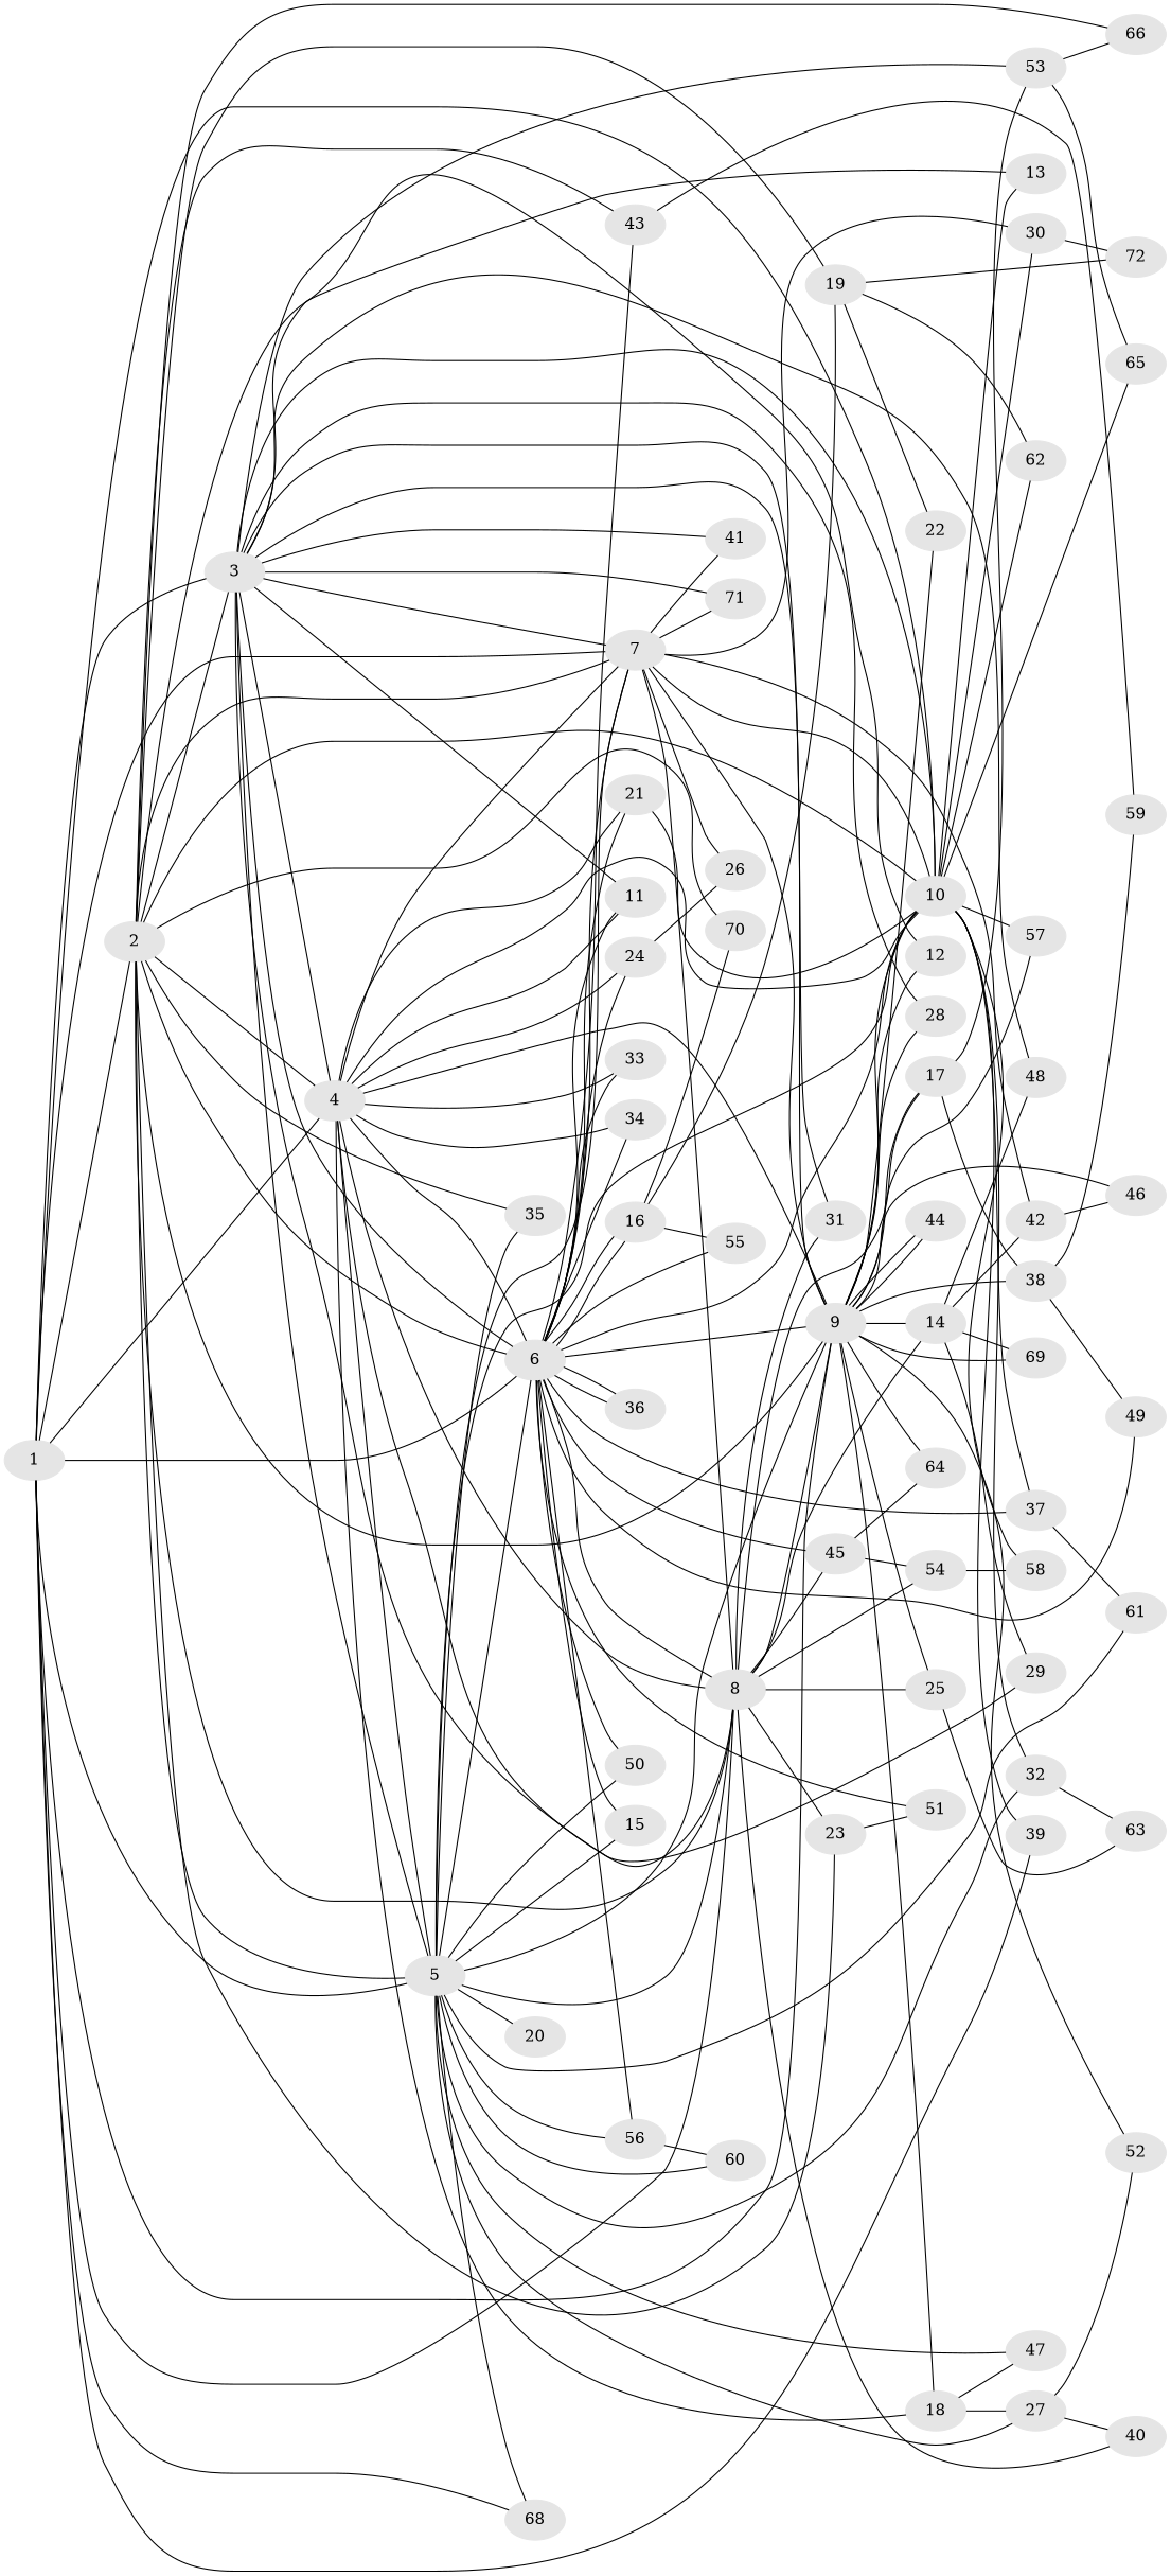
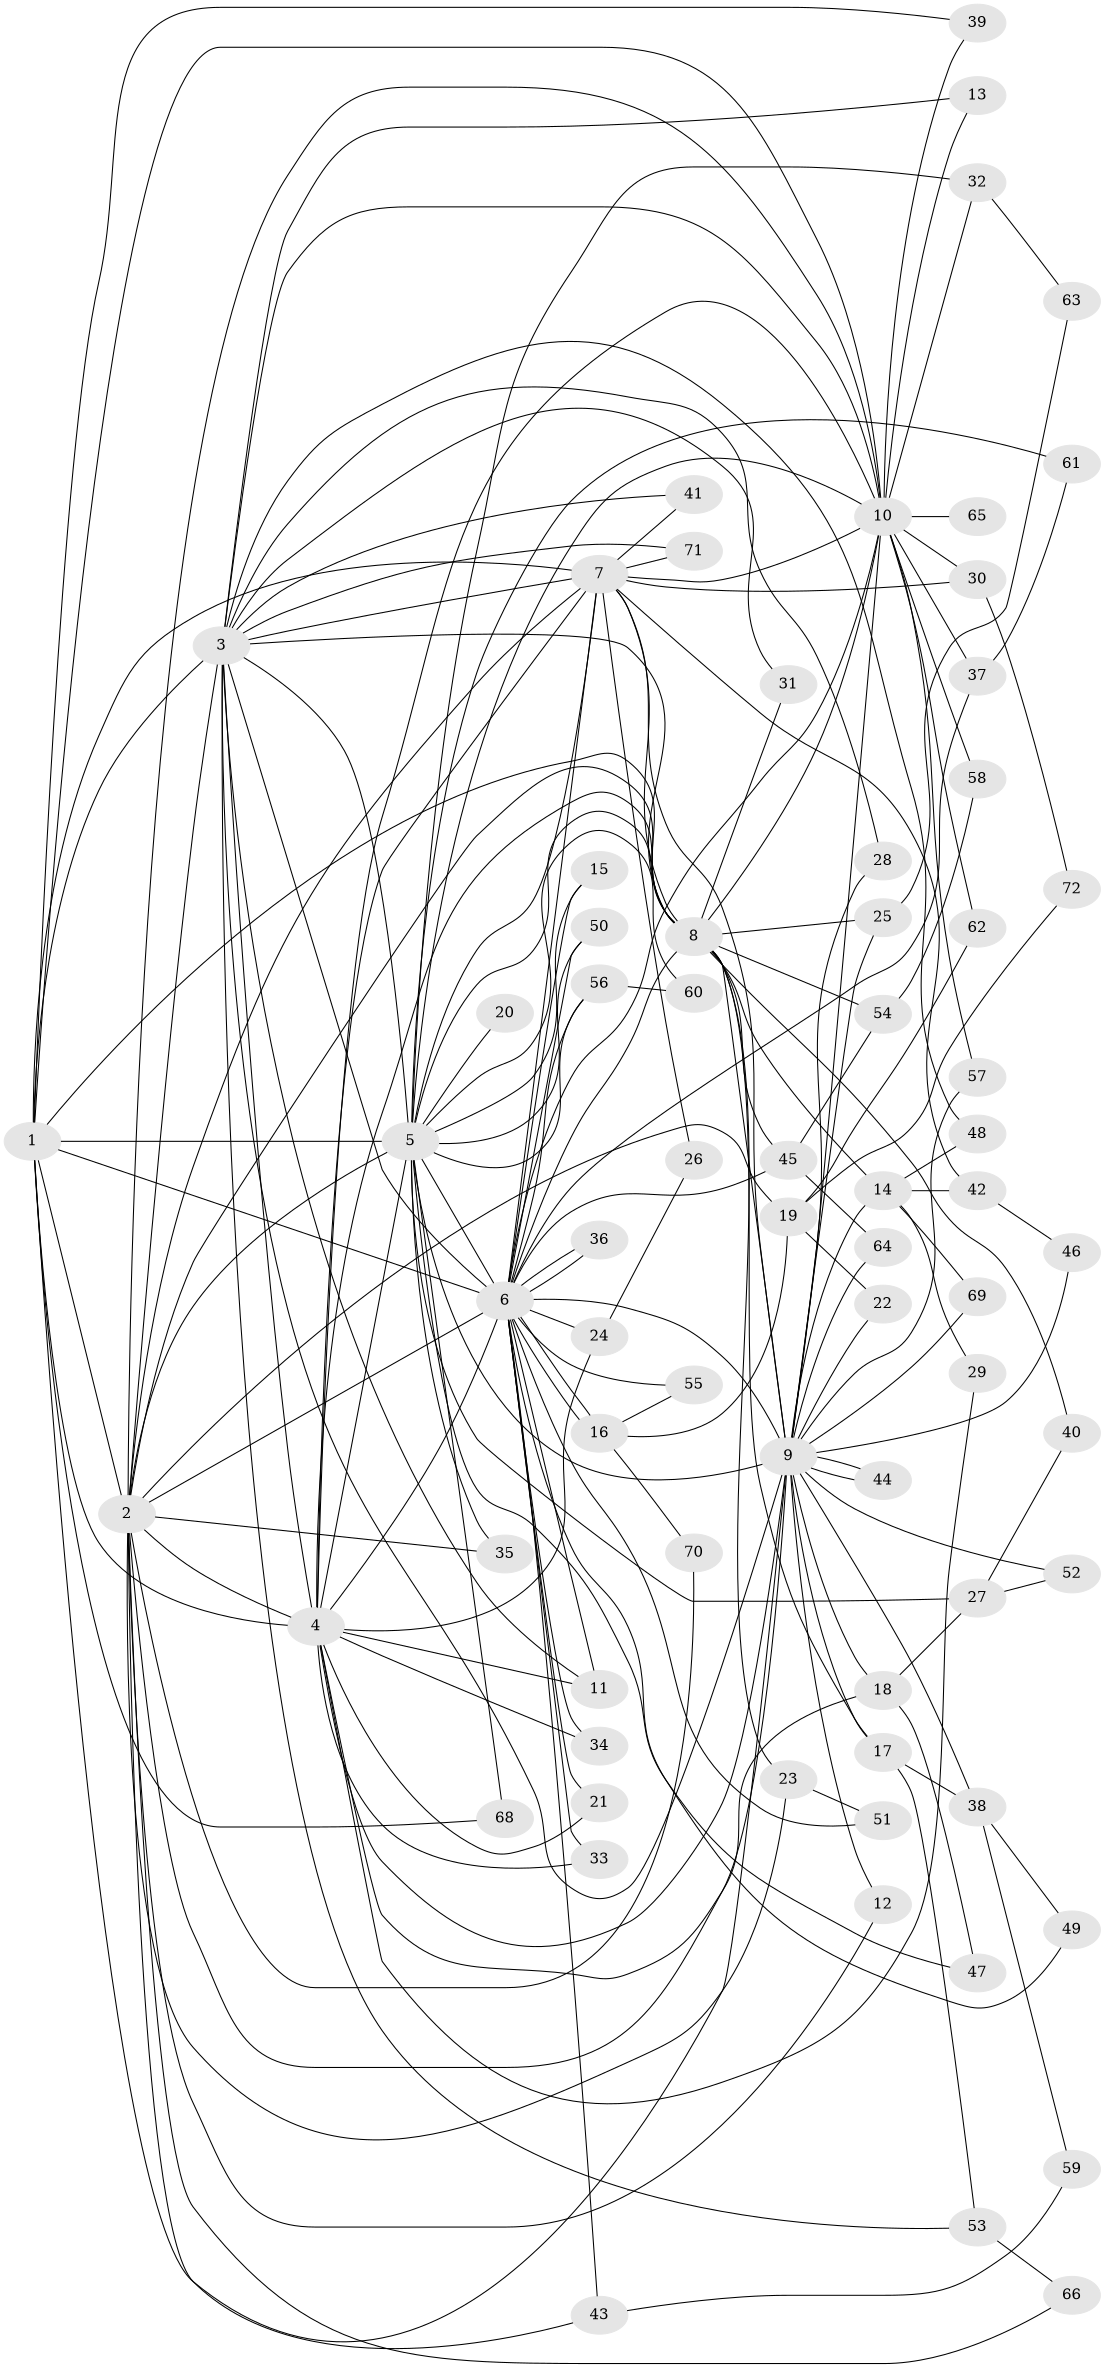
  graph {
    rankdir=LR
    node [color=gray90 style=filled]
    1
    2
    3
    4
    5
    6
    7
    8
    9
    10
    39
    68
    12
    19
    23
    35
    43
    66
    70
    13
    28
    31
    41
    48
    53
    71
    11
    18
    21
    24
    29
    33
    34
    20
    15
    27
    32
    47
    50
    56
    60
    61
    16
    36
    37
    45
    49
    51
    55
    26
    30
    42
    14
    17
    25
    40
    54
    22
    38
    44
    46
    52
    57
    64
    69
    58
    62
    65
    72
    59
    63
    1 -- 2
    1 -- 3
    1 -- 4
    1 -- 5
    1 -- 6
    1 -- 7
    1 -- 8
    1 -- 9
    1 -- 10
    1 -- 39
    1 -- 68
    2 -- 3
    2 -- 4
    2 -- 5
    2 -- 6
    2 -- 7
    2 -- 8
    2 -- 9
    2 -- 10
    2 -- 12
    2 -- 19
    2 -- 23
    2 -- 35
    2 -- 43
    2 -- 66
    2 -- 70
    3 -- 4
    3 -- 5
    3 -- 6
    3 -- 7
    3 -- 8
    3 -- 9
    3 -- 10
    3 -- 13
    3 -- 28
    3 -- 31
    3 -- 41
    3 -- 48
    3 -- 53
    3 -- 71
    3 -- 11
    4 -- 5
    4 -- 6
    4 -- 7
    4 -- 8
    4 -- 9
    4 -- 10
    4 -- 11
    4 -- 18
    4 -- 21
    4 -- 24
    4 -- 29
    4 -- 33
    4 -- 34
    5 -- 6
    5 -- 7
    5 -- 8
    5 -- 9
    5 -- 10
    5 -- 68
    5 -- 35
    5 -- 20
    5 -- 15
    5 -- 27
    5 -- 32
    5 -- 47
    5 -- 50
    5 -- 56
    5 -- 60
    5 -- 61
    6 -- 7
    6 -- 8
    6 -- 9
    6 -- 10
    6 -- 43
    6 -- 11
    6 -- 21
    6 -- 24
    6 -- 33
    6 -- 34
    6 -- 15
    6 -- 50
    6 -- 56
    6 -- 16
    6 -- 16
    6 -- 36
    6 -- 36
    6 -- 37
    6 -- 45
    6 -- 49
    6 -- 51
    6 -- 55
    7 -- 8
    7 -- 9
    7 -- 10
    7 -- 41
    7 -- 71
    7 -- 26
    7 -- 30
    7 -- 42
    8 -- 9
-   21 -- 10
+   8 -- 10
    8 -- 23
    8 -- 31
    8 -- 45
    8 -- 14
    8 -- 17
    8 -- 25
    8 -- 40
    8 -- 54
    9 -- 10
    9 -- 12
    9 -- 28
    9 -- 18
    9 -- 14
    9 -- 17
    9 -- 25
    9 -- 22
    9 -- 38
    9 -- 44
    9 -- 44
    9 -- 46
    9 -- 52
    9 -- 57
    9 -- 64
    9 -- 69
    10 -- 39
    10 -- 13
    10 -- 32
    10 -- 37
    10 -- 30
    10 -- 57
    10 -- 58
    10 -- 62
    10 -- 65
    19 -- 22
    19 -- 62
    19 -- 72
    23 -- 51
    43 -- 59
    53 -- 66
-   53 -- 65
    18 -- 27
    18 -- 47
    24 -- 26
    27 -- 40
    27 -- 52
    32 -- 63
    56 -- 60
    16 -- 19
    16 -- 70
    16 -- 55
    37 -- 61
    45 -- 54
    45 -- 64
    30 -- 72
    42 -- 46
    14 -- 48
    14 -- 29
    14 -- 42
    14 -- 69
    17 -- 53
    17 -- 38
    25 -- 63
    54 -- 58
    38 -- 49
    38 -- 59
  }
